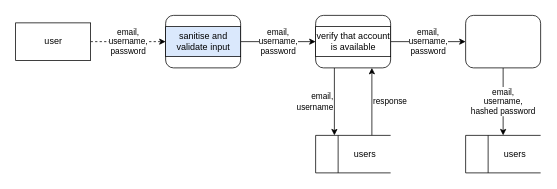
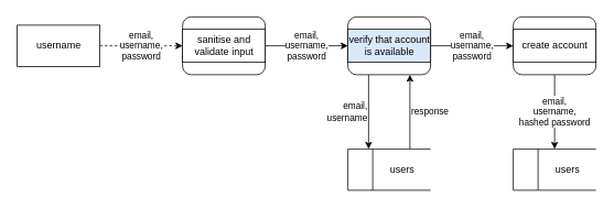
  <mxCell id="0" />
  <mxCell id="1" parent="0" />
  <mxCell id="2" value="email,&lt;br&gt;username,&lt;br&gt;password" style="edgeStyle=orthogonalEdgeStyle;rounded=0;orthogonalLoop=1;jettySize=auto;html=1;exitX=1;exitY=0.5;exitDx=0;exitDy=0;entryX=0;entryY=0.5;entryDx=0;entryDy=0;dashed=1;" parent="1" source="3" target="6" edge="1"><mxGeometry relative="1" as="geometry"><mxPoint x="180" y="15" as="targetPoint" /></mxGeometry></mxCell>
- <mxCell id="3" value="user" style="html=1;dashed=0;whitespace=wrap;rounded=0;glass=0;sketch=0;" parent="1" vertex="1"><mxGeometry x="20" y="30" width="100" height="50" as="geometry" /></mxCell>
+ <mxCell id="3" value="username" style="html=1;dashed=0;whitespace=wrap;rounded=0;glass=0;sketch=0;" parent="1" vertex="1"><mxGeometry x="20" y="30" width="100" height="50" as="geometry" /></mxCell>
  <mxCell id="4" value="" style="html=1;dashed=0;whitespace=wrap;rounded=1;glass=0;sketch=0;" parent="1" vertex="1"><mxGeometry x="220" y="20" width="100" height="70" as="geometry" /></mxCell>
  <mxCell id="5" value="email,&lt;br&gt;username,&lt;br&gt;password" style="edgeStyle=orthogonalEdgeStyle;rounded=0;orthogonalLoop=1;jettySize=auto;html=1;exitX=1;exitY=0.5;exitDx=0;exitDy=0;entryX=0;entryY=0.5;entryDx=0;entryDy=0;" parent="1" source="6" target="8" edge="1"><mxGeometry relative="1" as="geometry" /></mxCell>
- <mxCell id="6" value="sanitise and&lt;br&gt;validate input" style="html=1;dashed=0;whitespace=wrap;rounded=0;glass=0;sketch=0;fillColor=#dae8fc;" parent="1" vertex="1"><mxGeometry x="220" y="35" width="100" height="40" as="geometry" /></mxCell>
+ <mxCell id="6" value="sanitise and&lt;br&gt;validate input" style="html=1;dashed=0;whitespace=wrap;rounded=0;glass=0;sketch=0;" parent="1" vertex="1"><mxGeometry x="220" y="35" width="100" height="40" as="geometry" /></mxCell>
  <mxCell id="7" value="email,&lt;br&gt;username" style="edgeStyle=orthogonalEdgeStyle;rounded=0;orthogonalLoop=1;jettySize=auto;html=1;exitX=0.25;exitY=1;exitDx=0;exitDy=0;entryX=0.25;entryY=0;entryDx=0;entryDy=0;entryPerimeter=0;align=right;" parent="1" source="8" target="12" edge="1"><mxGeometry relative="1" as="geometry" /></mxCell>
  <mxCell id="8" value="" style="html=1;dashed=0;whitespace=wrap;rounded=1;glass=0;sketch=0;" parent="1" vertex="1"><mxGeometry x="420" y="20" width="100" height="70" as="geometry" /></mxCell>
  <mxCell id="9" value="email,&lt;br&gt;username,&lt;br&gt;password" style="edgeStyle=orthogonalEdgeStyle;rounded=0;orthogonalLoop=1;jettySize=auto;html=1;exitX=1;exitY=0.5;exitDx=0;exitDy=0;entryX=0;entryY=0.5;entryDx=0;entryDy=0;" parent="1" source="10" target="14" edge="1"><mxGeometry relative="1" as="geometry" /></mxCell>
- <mxCell id="10" value="verify that account&lt;br&gt;is available" style="html=1;dashed=0;whitespace=wrap;rounded=0;glass=0;sketch=0;" parent="1" vertex="1"><mxGeometry x="420" y="35" width="100" height="40" as="geometry" /></mxCell>
+ <mxCell id="10" value="verify that account&lt;br&gt;is available" style="html=1;dashed=0;whitespace=wrap;rounded=0;glass=0;sketch=0;fillColor=#dae8fc;" parent="1" vertex="1"><mxGeometry x="420" y="35" width="100" height="40" as="geometry" /></mxCell>
  <mxCell id="11" value="response" style="edgeStyle=orthogonalEdgeStyle;rounded=0;orthogonalLoop=1;jettySize=auto;html=1;exitX=0.75;exitY=0;exitDx=0;exitDy=0;entryX=0.75;entryY=1;entryDx=0;entryDy=0;exitPerimeter=0;align=left;" parent="1" source="12" target="8" edge="1"><mxGeometry relative="1" as="geometry" /></mxCell>
  <mxCell id="12" value="&lt;span style=&quot;white-space: pre;&quot;&gt;&#09;&lt;/span&gt;users" style="html=1;dashed=0;whitespace=wrap;shape=mxgraph.dfd.dataStoreID;align=center;spacingLeft=3;points=[[0,0],[0.5,0],[1,0],[0,0.5],[1,0.5],[0,1],[0.5,1],[1,1]];rounded=0;glass=0;sketch=0;" parent="1" vertex="1"><mxGeometry x="420" y="180" width="100" height="50" as="geometry" /></mxCell>
  <mxCell id="13" value="email,&lt;br&gt;username,&lt;br&gt;hashed password" style="edgeStyle=orthogonalEdgeStyle;rounded=0;orthogonalLoop=1;jettySize=auto;html=1;exitX=0.5;exitY=1;exitDx=0;exitDy=0;entryX=0.5;entryY=0;entryDx=0;entryDy=0;" parent="1" source="14" target="16" edge="1"><mxGeometry relative="1" as="geometry" /></mxCell>
  <mxCell id="14" value="" style="html=1;dashed=0;whitespace=wrap;rounded=1;glass=0;sketch=0;" parent="1" vertex="1"><mxGeometry x="620" y="20" width="100" height="70" as="geometry" /></mxCell>
+ <mxCell id="15" value="create account" style="html=1;dashed=0;whitespace=wrap;rounded=0;glass=0;sketch=0;" parent="1" vertex="1"><mxGeometry x="620" y="35" width="100" height="40" as="geometry" /></mxCell>
  <mxCell id="16" value="&lt;span style=&quot;white-space: pre;&quot;&gt;&#09;&lt;/span&gt;users" style="html=1;dashed=0;whitespace=wrap;shape=mxgraph.dfd.dataStoreID;align=center;spacingLeft=3;points=[[0,0],[0.5,0],[1,0],[0,0.5],[1,0.5],[0,1],[0.5,1],[1,1]];rounded=0;glass=0;sketch=0;" parent="1" vertex="1"><mxGeometry x="620" y="180" width="100" height="50" as="geometry" /></mxCell>
